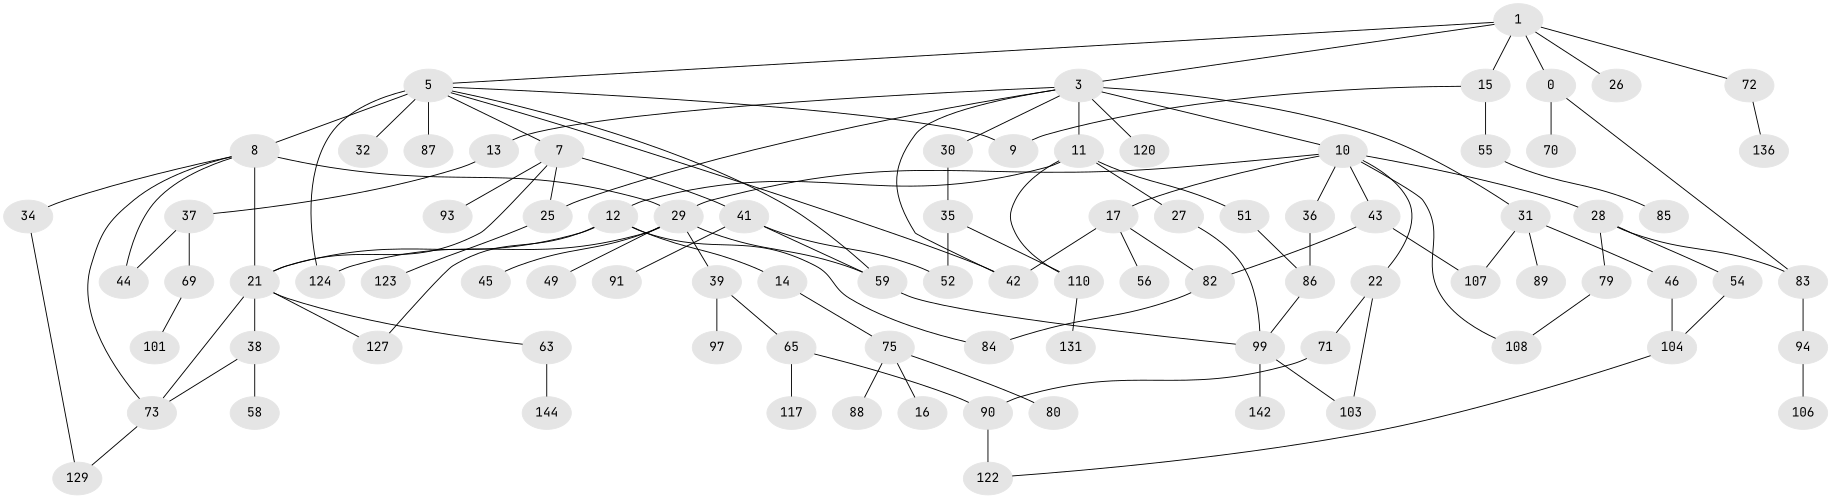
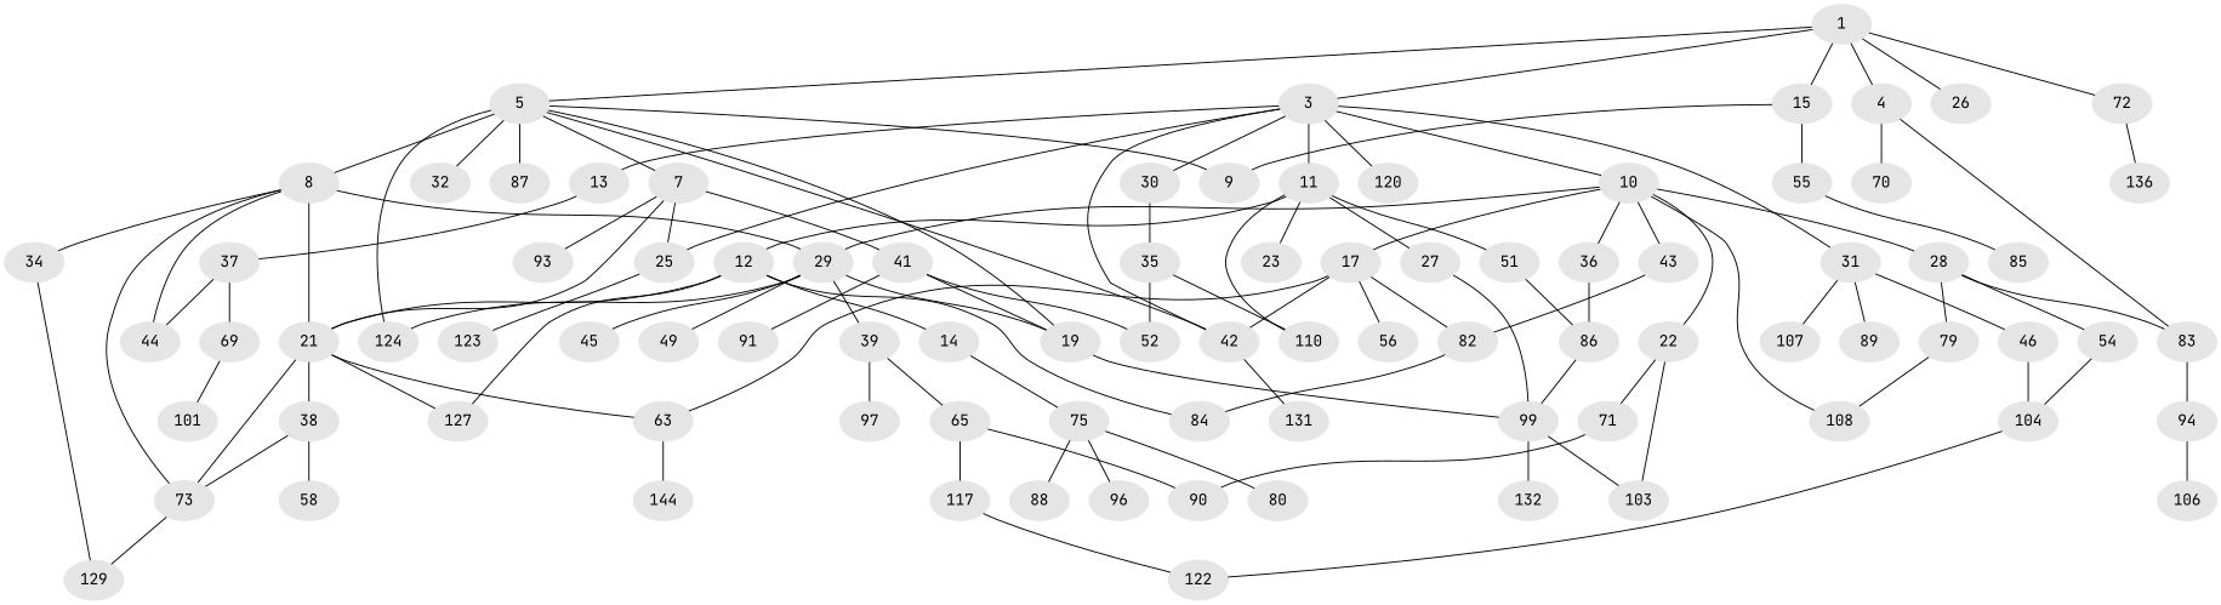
  graph {
    fontname="JetBrains Mono"
    node [color=gray90 fontname="JetBrains Mono" style=filled]
    edge [fontname="JetBrains Mono"]
    n1 [label=5 super="+48+16+5"]
    7 [super="+20"]
    8 [super="+33+18+53"]
    9
    32
    42
-   59 [super="+125"]
+   59 [super="+125" label=19]
    87
    124
    1
    3 [super="+6+74"]
-   4 [super="+47" label=0]
+   4 [super="+47"]
    15 [super="+67+76"]
    26
    72
    10
    11
    13
    25 [super="+139"]
    30
    31 [super="+70"]
    120
    n23 [label=70 super="+81"]
    83 [super="+113"]
    55
    136
    21 [super="+24"]
    41
    93
    29 [super="+50+92"]
    34 [super="+109"]
    44 [super="+95"]
    73 [super="+128+147+116"]
    99 [super="+118"]
    17
    22 [super="+57"]
    28 [super="+66"]
    36
    43 [super="+60"]
    108
    12 [super="+102"]
+   23
    27 [super="+78"]
    51
    110
    37
    123
    35
    46 [super="+68"]
    89 [super="+105+112"]
    107 [super="+111"]
    94
    127
    63
    38
    52 [super="+62"]
    91
    39
    45 [super="+132"]
    49
    129
    56
    82 [super="+144"]
    71
    103
    54
    79
    86
    14 [super="+61"]
    84
    131
    75 [super="+77"]
    69 [super="+126"]
    80
    88
-   96 [super="+145" label=16]
+   96 [super="+145"]
    85 [super="+133"]
    n78 [label=144]
    58
    90 [super="+121"]
-   142
+   142 [label=132]
    104 [super="+135"]
    65 [super="+98"]
    97
    101
    117
    122
    106
    n1 -- 7
    n1 -- 8 [weight=3]
    n1 -- 9
    n1 -- 32
    n1 -- 42
    n1 -- 59
    n1 -- 87
    n1 -- 124
    7 -- 25
    7 -- 21
    7 -- 41
    7 -- 93
    8 -- 21
    8 -- 29
    8 -- 34 [weight=2]
    8 -- 44
    8 -- 73
    59 -- 99
    1 -- n1
    1 -- 3
    1 -- 4
    1 -- 15
    1 -- 26
    1 -- 72
    3 -- 42
    3 -- 10
    3 -- 11
    3 -- 13
    3 -- 25
    3 -- 30
    3 -- 31
    3 -- 120
    4 -- n23
    4 -- 83
    15 -- 9
    15 -- 55
    72 -- 136
    10 -- 29
    10 -- 17
    10 -- 22
    10 -- 28
    10 -- 36
    10 -- 43
    10 -- 108
    11 -- 12
+   11 -- 23
    11 -- 27
    11 -- 51
    11 -- 110
    13 -- 37
    25 -- 123
    30 -- 35
    31 -- 46
    31 -- 89
    31 -- 107
    83 -- 94
    55 -- 85
    21 -- 73
    21 -- 127
    21 -- 63
    21 -- 38
    41 -- 59
    41 -- 52
    41 -- 91
    29 -- 59
    29 -- 124
    29 -- 39
    29 -- 45
    29 -- 49
    34 -- 129
    73 -- 129
    99 -- 103
    99 -- 142
    17 -- 42
+   17 -- 63
    17 -- 56
    17 -- 82
    22 -- 71
    22 -- 103
    28 -- 83
    28 -- 54
    28 -- 79
    36 -- 86
-   43 -- 107
    43 -- 82
    12 -- 21
    12 -- 127
    12 -- 14
    12 -- 84
    27 -- 99
    51 -- 86
-   110 -- 131
+   42 -- 131
    37 -- 44
    37 -- 69
    35 -- 110
    35 -- 52
    46 -- 104
    94 -- 106
    63 -- n78
    38 -- 73
    38 -- 58
    39 -- 65
    39 -- 97
    82 -- 84
    71 -- 90
    54 -- 104
    79 -- 108
    86 -- 99
    14 -- 75
    75 -- 80
    75 -- 88
    75 -- 96
    69 -- 101
-   90 -- 122
+   117 -- 122
    104 -- 122
    65 -- 90
    65 -- 117
  }
